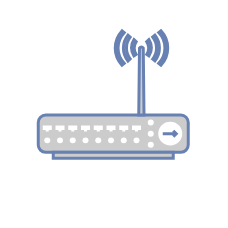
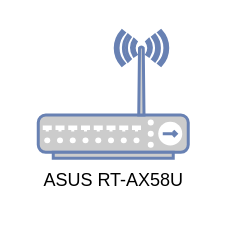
  <mxCell id="0" />
  <mxCell id="1" parent="0" />
  <mxCell id="2" value="" style="group" parent="1" vertex="1" connectable="0"><mxGeometry x="20" y="20" width="110" height="110" as="geometry" /></mxCell>
  <mxCell id="3" value="" style="fontColor=#0066CC;verticalAlign=top;verticalLabelPosition=bottom;labelPosition=center;align=center;html=1;outlineConnect=0;fillColor=#CCCCCC;strokeColor=#6881B3;gradientColor=none;gradientDirection=north;strokeWidth=2;shape=mxgraph.networks.wireless_hub;whiteSpace=wrap;metaEdit=1;rounded=0;labelBackgroundColor=none;container=0;" parent="2" vertex="1"><mxGeometry x="5" width="100" height="85" as="geometry" /></mxCell>
+ <mxCell id="4" value="ASUS RT-AX58U" style="text;html=1;align=center;verticalAlign=middle;resizable=0;points=[];autosize=1;strokeColor=none;fillColor=none;rounded=0;" parent="2" vertex="1"><mxGeometry y="90" width="110" height="20" as="geometry" /></mxCell>
